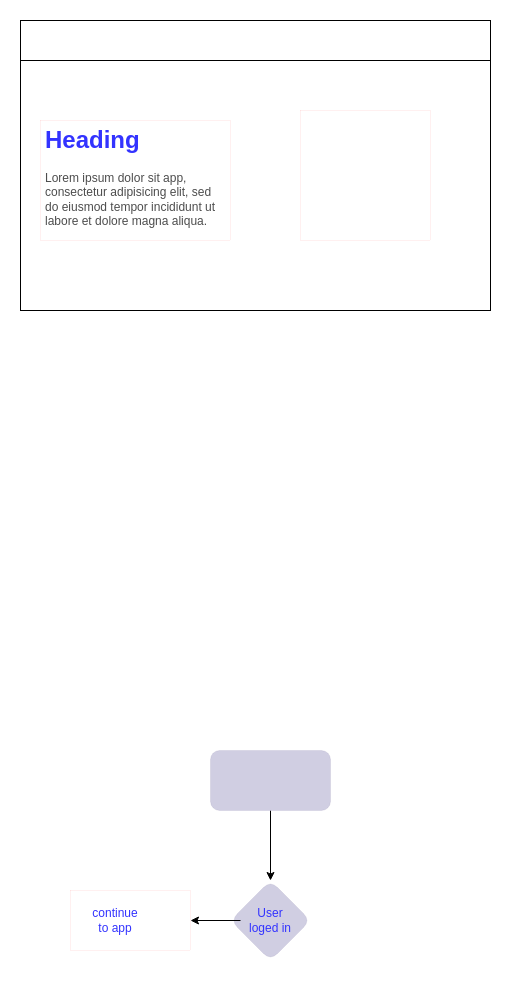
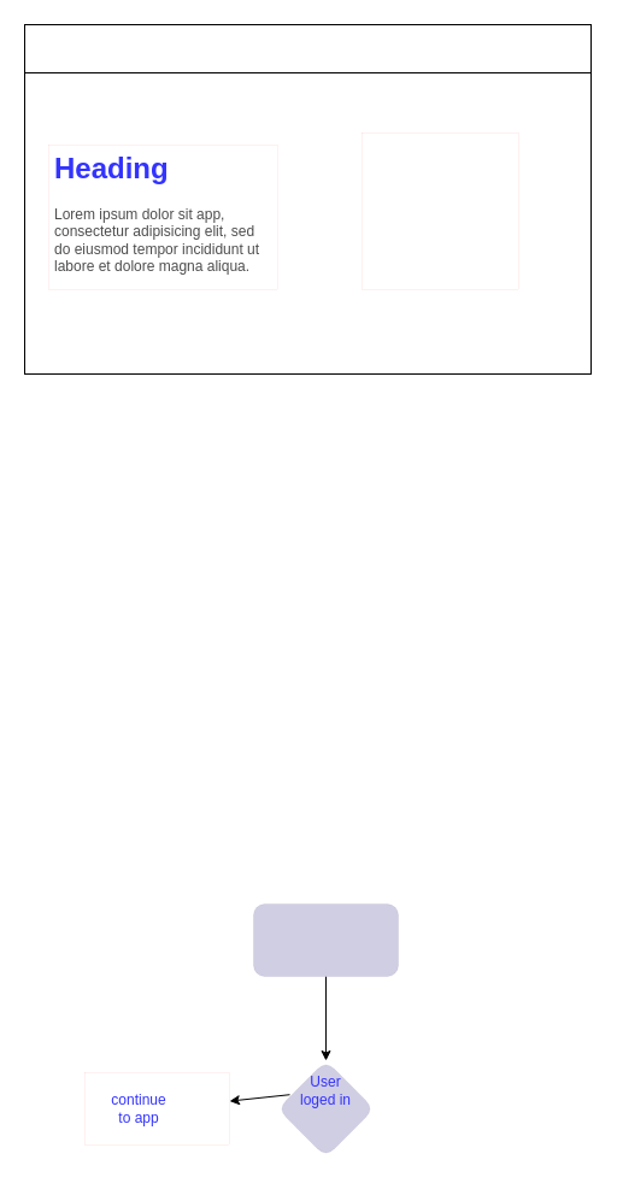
  <mxCell id="0" />
  <mxCell id="1" parent="0" />
  <mxCell id="2" value="" style="rounded=0;whiteSpace=wrap;html=1;fillColor=#FFFFFF;" vertex="1" parent="1"><mxGeometry x="20" y="20" width="470" height="290" as="geometry" /></mxCell>
  <mxCell id="3" value="" style="rounded=0;whiteSpace=wrap;html=1;" vertex="1" parent="1"><mxGeometry x="20" y="20" width="470" height="40" as="geometry" /></mxCell>
  <mxCell id="4" value="&lt;h1&gt;&lt;font color=&quot;#3333ff&quot;&gt;Heading&lt;/font&gt;&lt;/h1&gt;&lt;p&gt;&lt;font color=&quot;#4d4d4d&quot;&gt;Lorem ipsum dolor sit app, consectetur adipisicing elit, sed do eiusmod tempor incididunt ut labore et dolore magna aliqua.&lt;/font&gt;&lt;/p&gt;" style="text;html=1;spacing=5;spacingTop=-20;whiteSpace=wrap;overflow=hidden;rounded=0;fillColor=none;strokeColor=#FF6666;strokeWidth=0;" vertex="1" parent="1"><mxGeometry x="40" y="120" width="190" height="120" as="geometry" /></mxCell>
  <mxCell id="5" value="" style="whiteSpace=wrap;html=1;aspect=fixed;labelBackgroundColor=none;strokeColor=#FF6666;strokeWidth=0;fontColor=#3333FF;fillColor=default;" vertex="1" parent="1"><mxGeometry x="300" y="110" width="130" height="130" as="geometry" /></mxCell>
  <mxCell id="6" value="" style="edgeStyle=none;html=1;fontColor=#3333FF;" edge="1" parent="1" source="7" target="8"><mxGeometry relative="1" as="geometry" /></mxCell>
  <mxCell id="7" value="" style="rounded=1;whiteSpace=wrap;html=1;labelBackgroundColor=none;strokeColor=#56517e;strokeWidth=0;fillColor=#d0cee2;" vertex="1" parent="1"><mxGeometry x="210" y="750" width="120" height="60" as="geometry" /></mxCell>
  <mxCell id="8" value="" style="rhombus;whiteSpace=wrap;html=1;fillColor=#d0cee2;strokeColor=#56517e;rounded=1;labelBackgroundColor=none;strokeWidth=0;" vertex="1" parent="1"><mxGeometry x="230" y="880" width="80" height="80" as="geometry" /></mxCell>
  <mxCell id="9" value="" style="edgeStyle=none;html=1;fontColor=#3333FF;" edge="1" parent="1" source="10" target="11"><mxGeometry relative="1" as="geometry" /></mxCell>
- <mxCell id="10" value="User loged in" style="text;html=1;strokeColor=none;fillColor=none;align=center;verticalAlign=middle;whiteSpace=wrap;rounded=0;labelBackgroundColor=none;strokeWidth=0;fontColor=#3333FF;" vertex="1" parent="1"><mxGeometry x="240" y="905" width="60" height="30" as="geometry" /></mxCell>
+ <mxCell id="10" value="User loged in" style="text;html=1;strokeColor=none;fillColor=none;align=center;verticalAlign=middle;whiteSpace=wrap;rounded=0;labelBackgroundColor=none;strokeWidth=0;fontColor=#3333FF;" vertex="1" parent="1"><mxGeometry x="240" y="890" width="60" height="30" as="geometry" /></mxCell>
  <mxCell id="11" value="" style="whiteSpace=wrap;html=1;labelBackgroundColor=none;strokeColor=#FF6666;strokeWidth=0;fontColor=#3333FF;fillColor=default;" vertex="1" parent="1"><mxGeometry x="70" y="890" width="120" height="60" as="geometry" /></mxCell>
  <mxCell id="12" value="continue to app" style="text;html=1;strokeColor=none;fillColor=none;align=center;verticalAlign=middle;whiteSpace=wrap;rounded=0;labelBackgroundColor=none;strokeWidth=0;fontColor=#3333FF;" vertex="1" parent="1"><mxGeometry x="85" y="905" width="60" height="30" as="geometry" /></mxCell>
